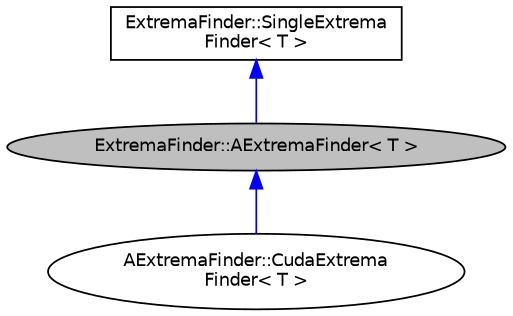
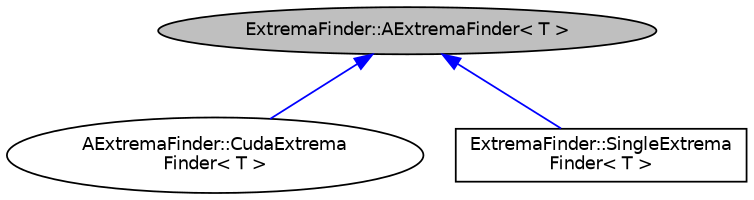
  digraph {
    node [color=black fillcolor=white fontname=Helvetica fontsize=10 shape=ellipse style=filled]
    edge [color=blue dir=back fontname=Helvetica fontsize=10 labelfontname=Helvetica labelfontsize=10 style=solid]
    n1 [fillcolor=grey75 fontcolor=black height=0.2 label="ExtremaFinder::AExtremaFinder\< T \>" width=0.4]
    n2 [height=0.2 label="AExtremaFinder::CudaExtrema\lFinder\< T \>" width=0.4]
    n3 [height=0.2 label="ExtremaFinder::SingleExtrema\lFinder\< T \>" shape=box width=0.4]
    n1 -> n2
-   n3 -> n1
+   n1 -> n3
  }
